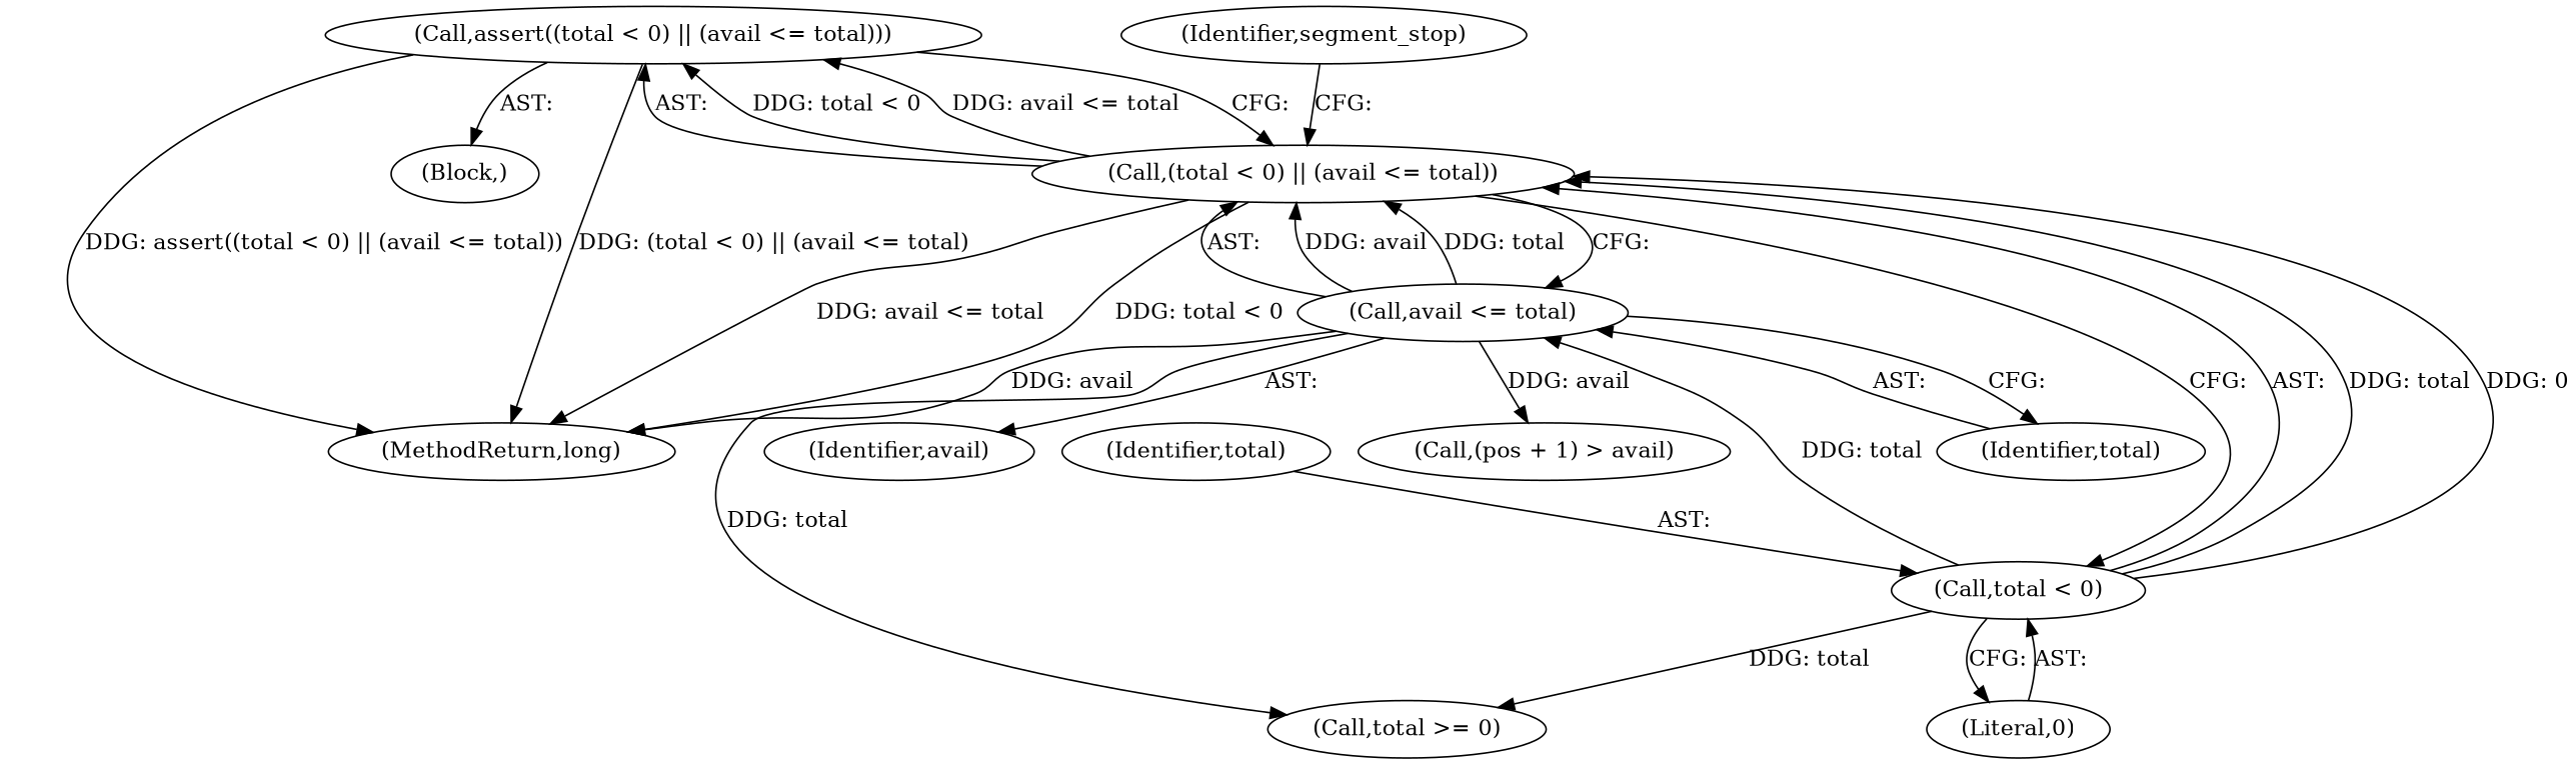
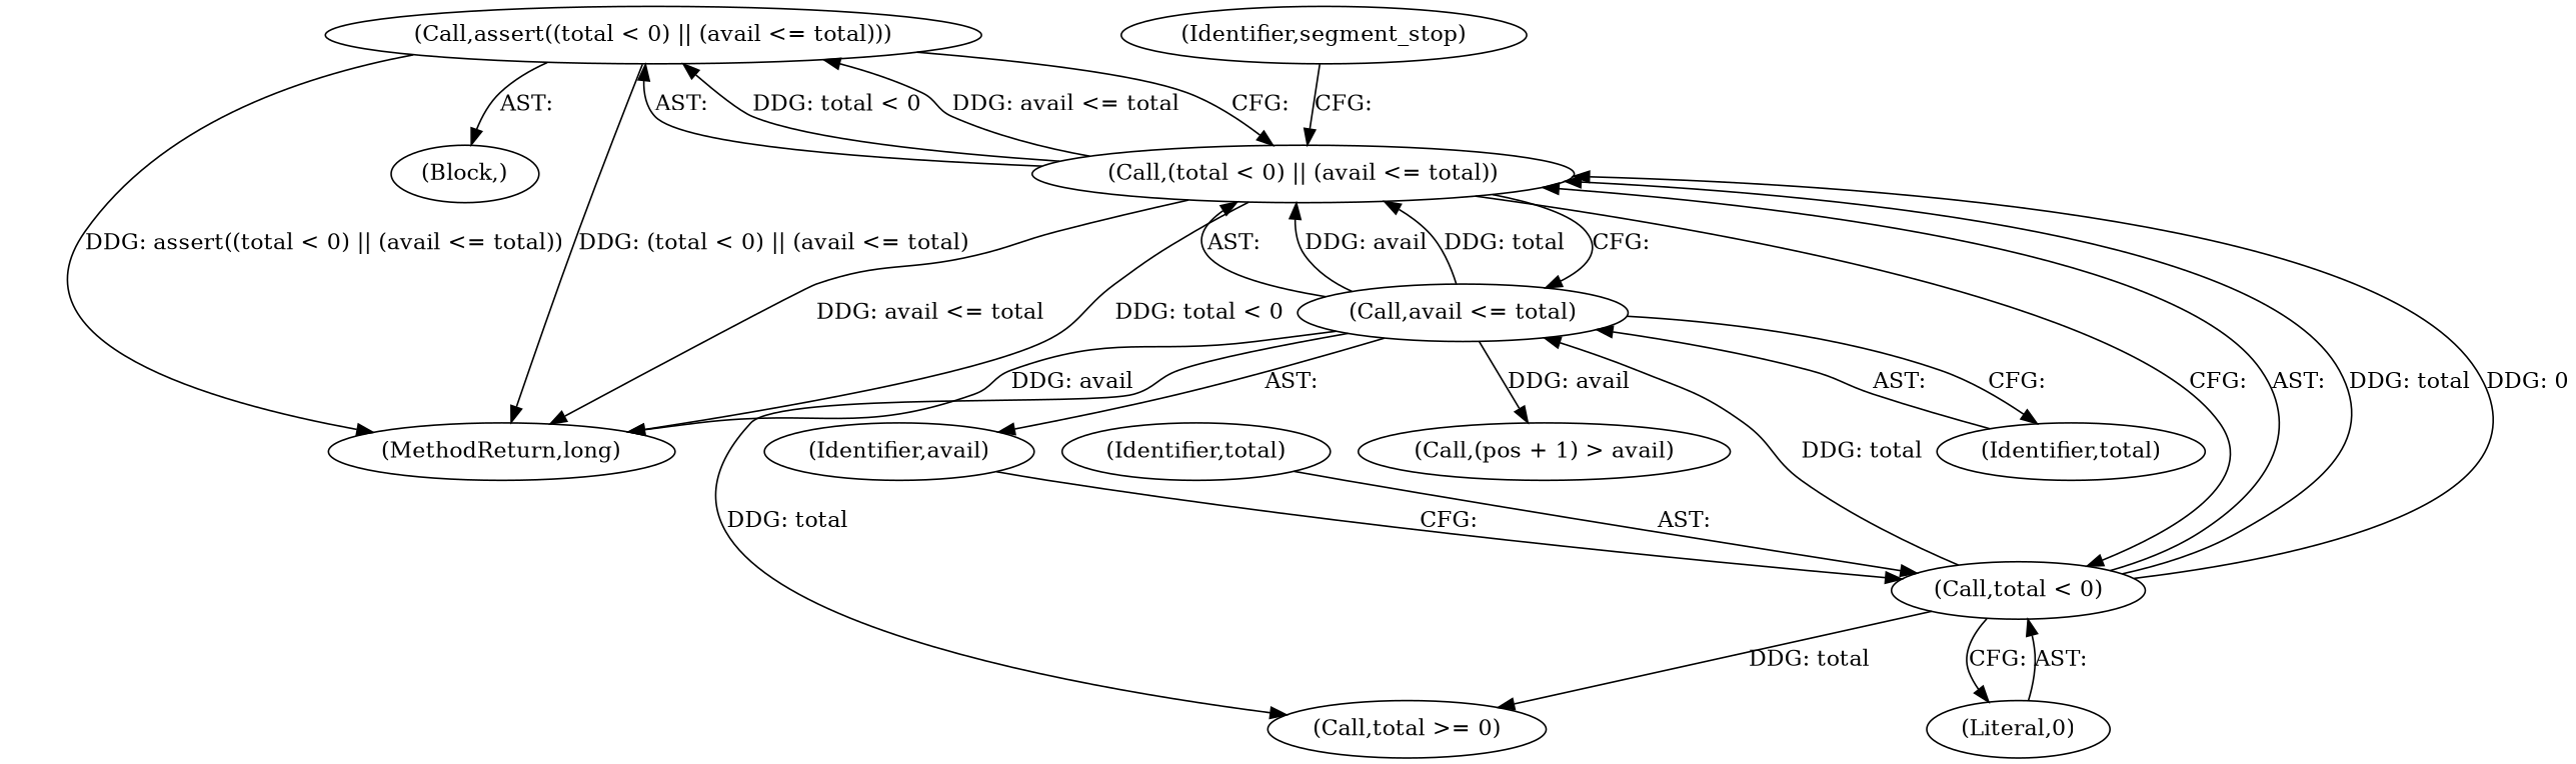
  digraph {
    n1 [label="(Call,assert((total < 0) || (avail <= total)))"]
    n2 [label="(Call,(total < 0) || (avail <= total))"]
    n3 [label="(MethodReturn,long)"]
    n4 [label="(Block,)"]
    n5 [label="(Call,total < 0)"]
    n6 [label="(Call,avail <= total)"]
    n7 [label="(Call,total >= 0)"]
    n8 [label="(Literal,0)"]
    n9 [label="(Call,(pos + 1) > avail)"]
    n10 [label="(Identifier,total)"]
    n11 [label="(Identifier,avail)"]
    n12 [label="(Identifier,total)"]
    n13 [label="(Identifier,segment_stop)"]
    n1 -> n2 [label="CFG: "]
    n1 -> n3 [label="DDG: (total < 0) || (avail <= total)"]
    n1 -> n3 [label="DDG: assert((total < 0) || (avail <= total))"]
    n1 -> n4 [label="AST: "]
    n2 -> n1 [label="AST: "]
    n2 -> n1 [label="DDG: total < 0"]
    n2 -> n1 [label="DDG: avail <= total"]
    n2 -> n3 [label="DDG: avail <= total"]
    n2 -> n3 [label="DDG: total < 0"]
    n2 -> n5 [label="CFG: "]
    n2 -> n6 [label="CFG: "]
    n5 -> n2 [label="AST: "]
    n5 -> n2 [label="DDG: total"]
    n5 -> n2 [label="DDG: 0"]
    n5 -> n6 [label="DDG: total"]
    n5 -> n7 [label="DDG: total"]
    n5 -> n8 [label="CFG: "]
    n6 -> n2 [label="AST: "]
    n6 -> n2 [label="DDG: avail"]
    n6 -> n2 [label="DDG: total"]
    n6 -> n3 [label="DDG: avail"]
    n6 -> n7 [label="DDG: total"]
    n6 -> n9 [label="DDG: avail"]
    n6 -> n10 [label="CFG: "]
    n6 -> n11 [label="AST: "]
    n8 -> n5 [label="AST: "]
    n10 -> n6 [label="AST: "]
+   n11 -> n5 [label="CFG: "]
    n12 -> n5 [label="AST: "]
    n13 -> n2 [label="CFG: "]
  }
